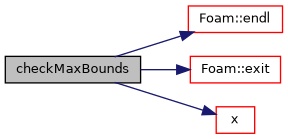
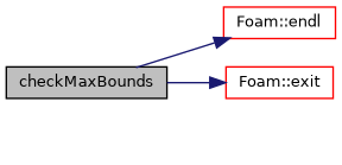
  digraph {
    rankdir=LR
    node [color=red fontname=Helvetica fontsize=10 shape=record]
    edge [color=midnightblue fontname=Helvetica fontsize=10 labelfontname=Helvetica labelfontsize=10 style=solid]
    n1 [color=black fillcolor=grey75 fontcolor=black height=0.2 label=checkMaxBounds style=filled width=0.4]
    n2 [height=0.2 label="Foam::endl" width=0.4]
    n3 [height=0.2 label="Foam::exit" width=0.4]
-   n4 [height=0.2 label=x width=0.4]
    n1 -> n2
    n1 -> n3
-   n1 -> n4
  }
